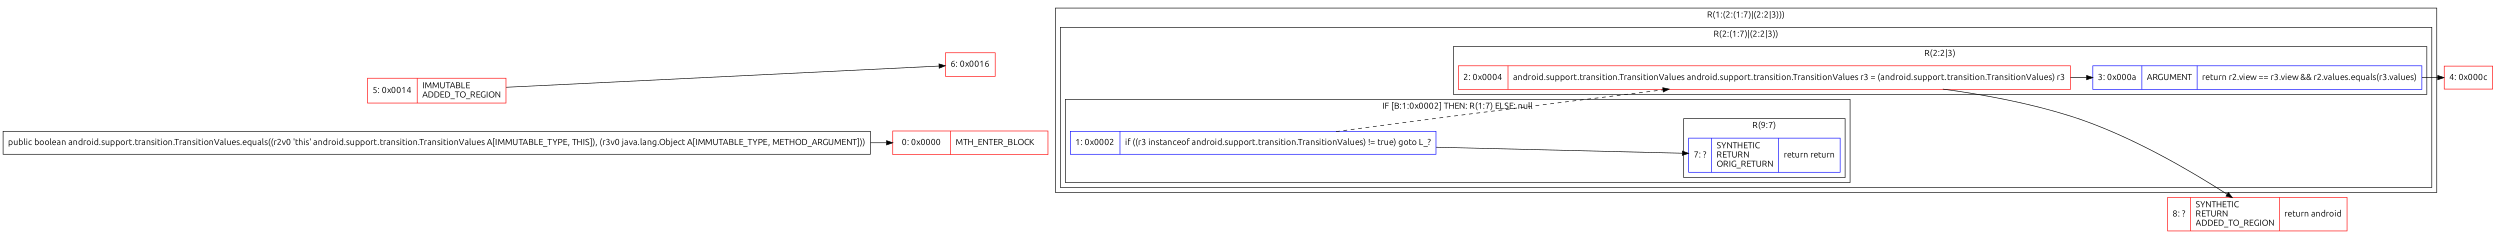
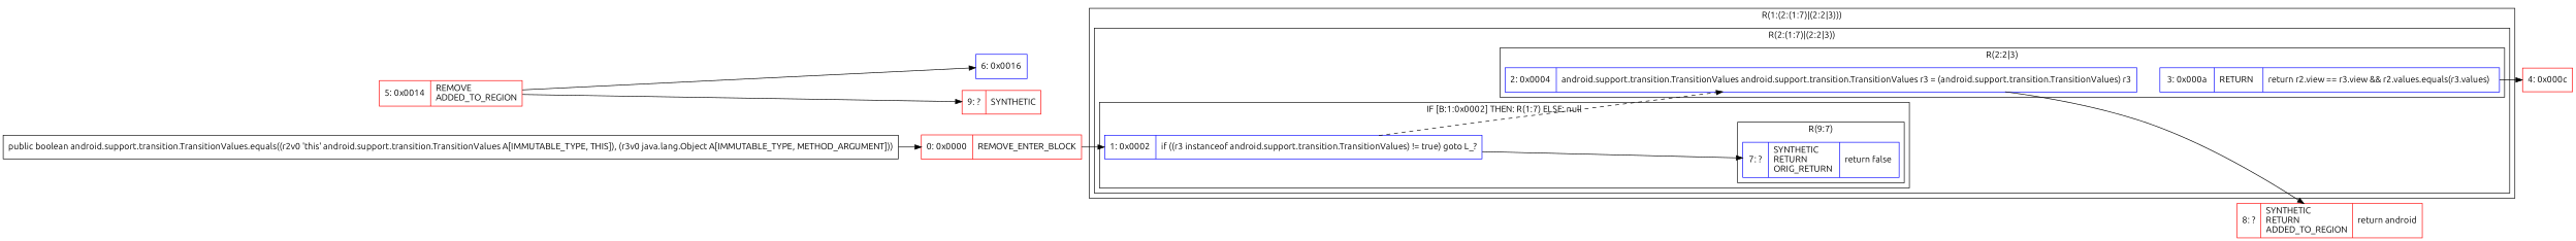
  digraph {
    fontname=Ubuntu
    rankdir=LR
    node [color=red fontname=Ubuntu shape=record]
    edge [fontname=Ubuntu]
-   n1 [color=blue label="{7\:\ ?|SYNTHETIC\lRETURN\lORIG_RETURN\l|return return\l}"]
+   n1 [color=blue label="{7\:\ ?|SYNTHETIC\lRETURN\lORIG_RETURN\l|return false\l}"]
    n2 [color=blue label="{1\:\ 0x0002|if ((r3 instanceof android.support.transition.TransitionValues) != true) goto L_?\l}"]
-   n3 [label="{2\:\ 0x0004|android.support.transition.TransitionValues android.support.transition.TransitionValues r3 = (android.support.transition.TransitionValues) r3\l}"]
-   n4 [color=blue label="{3\:\ 0x000a|ARGUMENT\l|return r2.view == r3.view && r2.values.equals(r3.values)\l}"]
+   n3 [color=blue label="{2\:\ 0x0004|android.support.transition.TransitionValues android.support.transition.TransitionValues r3 = (android.support.transition.TransitionValues) r3\l}"]
+   n4 [color=blue label="{3\:\ 0x000a|RETURN\l|return r2.view == r3.view && r2.values.equals(r3.values)\l}"]
    n5 [label="{8\:\ ?|SYNTHETIC\lRETURN\lADDED_TO_REGION\l|return android\l}"]
    n6 [label="{4\:\ 0x000c}"]
-   n7 [label="{0\:\ 0x0000|MTH_ENTER_BLOCK\l}"]
-   n8 [label="{5\:\ 0x0014|IMMUTABLE\lADDED_TO_REGION\l}"]
-   n9 [label="{6\:\ 0x0016}"]
+   n7 [label="{0\:\ 0x0000|REMOVE_ENTER_BLOCK\l}"]
+   n8 [label="{5\:\ 0x0014|REMOVE\lADDED_TO_REGION\l}"]
+   n9 [color=blue label="{6\:\ 0x0016}"]
+   n10 [label="{9\:\ ?|SYNTHETIC\l}"]
    n11 [label="{public boolean android.support.transition.TransitionValues.equals((r2v0 'this' android.support.transition.TransitionValues A[IMMUTABLE_TYPE, THIS]), (r3v0 java.lang.Object A[IMMUTABLE_TYPE, METHOD_ARGUMENT])) }" color=""]
    subgraph cluster_1 {
      label="R(1:(2:(1:7)|(2:2|3)))"
      subgraph cluster_2 {
        label="R(2:(1:7)|(2:2|3))"
        subgraph cluster_3 {
          label="IF [B:1:0x0002] THEN: R(1:7) ELSE: null"
          n2
          subgraph cluster_4 {
            label="R(9:7)"
            n1
          }
        }
        subgraph cluster_5 {
          label="R(2:2|3)"
          n3
          n4
        }
      }
    }
    n2 -> n1
    n2 -> n3 [style=dashed]
-   n3 -> n4
    n3 -> n5
    n4 -> n6
+   n7 -> n2
    n8 -> n9
+   n8 -> n10
    n11 -> n7
  }
